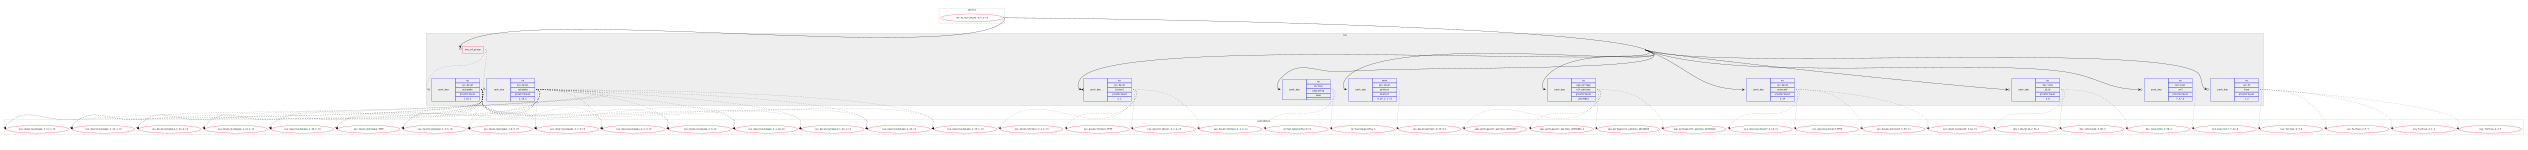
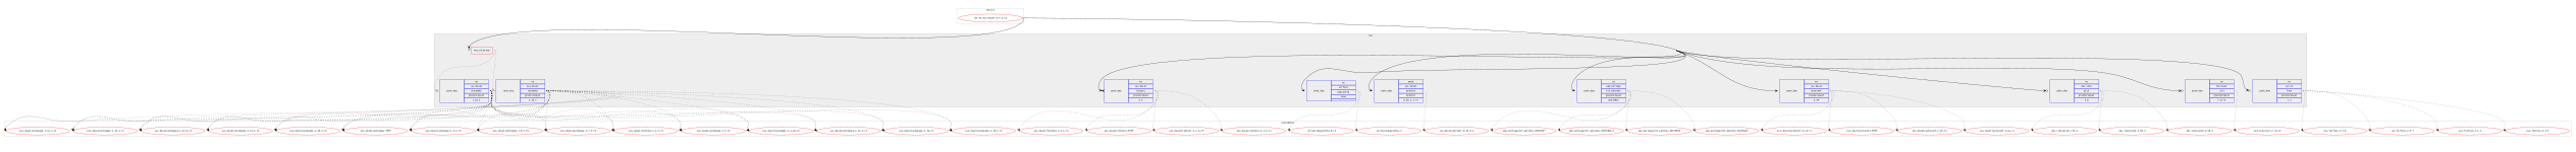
  digraph {
    compound=true
    concentrate=true
    fontname="JetBrains Mono"
    fontsize=10
    newrank=true
    rankdir=TB
    ranksep=1.5
    node [color=red fontname="JetBrains Mono" fontsize=10]
    edge [arrowhead=vee fontname="JetBrains Mono" headport=w style=dotted tailport=e weight=100]
    n1 [label="net-fs/curlftpfs-0.9.2-r3" width=4]
    n2 [color=blue label=<<TABLE BORDER="0" CELLBORDER="1" CELLSPACING="0" CELLPADDING="4" WIDTH="220"><TR><TD ROWSPAN="6" CELLPADDING="30">pack_dep</TD></TR><TR><TD WIDTH="110">no</TD></TR><TR><TD>sys-devel</TD></TR><TR><TD>automake</TD></TR><TR><TD>greaterequal</TD></TR><TR><TD>1.16.1</TD></TR></TABLE>> shape=none]
    n3 [color=blue label=<<TABLE BORDER="0" CELLBORDER="1" CELLSPACING="0" CELLPADDING="4" WIDTH="220"><TR><TD ROWSPAN="6" CELLPADDING="30">pack_dep</TD></TR><TR><TD WIDTH="110">no</TD></TR><TR><TD>sys-devel</TD></TR><TR><TD>automake</TD></TR><TR><TD>greaterequal</TD></TR><TR><TD>1.15.1</TD></TR></TABLE>> shape=none]
    n4 [label=<<TABLE BORDER="0" CELLBORDER="1" CELLSPACING="0" CELLPADDING="4"><TR><TD CELLPADDING="10">any_of_group</TD></TR></TABLE>> shape=none]
    n5 [color=blue label=<<TABLE BORDER="0" CELLBORDER="1" CELLSPACING="0" CELLPADDING="4" WIDTH="220"><TR><TD ROWSPAN="6" CELLPADDING="30">pack_dep</TD></TR><TR><TD WIDTH="110">no</TD></TR><TR><TD>app-portage</TD></TR><TR><TD>elt-patches</TD></TR><TR><TD>greaterequal</TD></TR><TR><TD>20170815</TD></TR></TABLE>> shape=none]
    n6 [color=blue label=<<TABLE BORDER="0" CELLBORDER="1" CELLSPACING="0" CELLPADDING="4" WIDTH="220"><TR><TD ROWSPAN="6" CELLPADDING="30">pack_dep</TD></TR><TR><TD WIDTH="110">no</TD></TR><TR><TD>sys-devel</TD></TR><TR><TD>autoconf</TD></TR><TR><TD>greaterequal</TD></TR><TR><TD>2.69</TD></TR></TABLE>> shape=none]
    n7 [color=blue label=<<TABLE BORDER="0" CELLBORDER="1" CELLSPACING="0" CELLPADDING="4" WIDTH="220"><TR><TD ROWSPAN="6" CELLPADDING="30">pack_dep</TD></TR><TR><TD WIDTH="110">no</TD></TR><TR><TD>sys-devel</TD></TR><TR><TD>libtool</TD></TR><TR><TD>greaterequal</TD></TR><TR><TD>2.4</TD></TR></TABLE>> shape=none]
    n8 [color=blue label=<<TABLE BORDER="0" CELLBORDER="1" CELLSPACING="0" CELLPADDING="4" WIDTH="220"><TR><TD ROWSPAN="6" CELLPADDING="30">pack_dep</TD></TR><TR><TD WIDTH="110">no</TD></TR><TR><TD>virtual</TD></TR><TR><TD>pkgconfig</TD></TR><TR><TD>none</TD></TR><TR><TD></TD></TR></TABLE>> shape=none]
    n9 [color=blue label=<<TABLE BORDER="0" CELLBORDER="1" CELLSPACING="0" CELLPADDING="4" WIDTH="220"><TR><TD ROWSPAN="6" CELLPADDING="30">pack_dep</TD></TR><TR><TD WIDTH="110">weak</TD></TR><TR><TD>sys-devel</TD></TR><TR><TD>gettext</TD></TR><TR><TD>smaller</TD></TR><TR><TD>0.18.1.1-r3</TD></TR></TABLE>> shape=none]
    n10 [color=blue label=<<TABLE BORDER="0" CELLBORDER="1" CELLSPACING="0" CELLPADDING="4" WIDTH="220"><TR><TD ROWSPAN="6" CELLPADDING="30">pack_dep</TD></TR><TR><TD WIDTH="110">no</TD></TR><TR><TD>dev-libs</TD></TR><TR><TD>glib</TD></TR><TR><TD>greaterequal</TD></TR><TR><TD>2.0</TD></TR></TABLE>> shape=none]
    n11 [color=blue label=<<TABLE BORDER="0" CELLBORDER="1" CELLSPACING="0" CELLPADDING="4" WIDTH="220"><TR><TD ROWSPAN="6" CELLPADDING="30">pack_dep</TD></TR><TR><TD WIDTH="110">no</TD></TR><TR><TD>net-misc</TD></TR><TR><TD>curl</TD></TR><TR><TD>greaterequal</TD></TR><TR><TD>7.17.0</TD></TR></TABLE>> shape=none]
    n12 [color=blue label=<<TABLE BORDER="0" CELLBORDER="1" CELLSPACING="0" CELLPADDING="4" WIDTH="220"><TR><TD ROWSPAN="6" CELLPADDING="30">pack_dep</TD></TR><TR><TD WIDTH="110">no</TD></TR><TR><TD>sys-fs</TD></TR><TR><TD>fuse</TD></TR><TR><TD>greaterequal</TD></TR><TR><TD>2.2</TD></TR></TABLE>> shape=none]
    n13 [label="sys-devel/automake-1.10.3-r3" width=4]
    n14 [label="sys-devel/automake-1.11.6-r3" width=4]
    n15 [label="sys-devel/automake-1.12.6-r2" width=4]
    n16 [label="sys-devel/automake-1.13.4-r2" width=4]
    n17 [label="sys-devel/automake-1.14.1-r2" width=4]
    n18 [label="sys-devel/automake-1.15.1-r2" width=4]
    n19 [label="sys-devel/automake-1.16-r2" width=4]
    n20 [label="sys-devel/automake-1.16.1-r1" width=4]
    n21 [label="sys-devel/automake-1.4_p6-r2" width=4]
    n22 [label="sys-devel/automake-1.5-r2" width=4]
-   n23 [label="sys-devel/automake-1.6.3-r2" width=4]
+   n23 [label="sys-devel/libtool-1.6.3-r2" width=4]
    n24 [label="sys-devel/automake-1.7.9-r3" width=4]
    n25 [label="sys-devel/automake-1.8.5-r5" width=4]
    n26 [label="sys-devel/automake-1.9.6-r5" width=4]
    n27 [label="sys-devel/automake-9999" width=4]
    n28 [label="app-portage/elt-patches-20170317" width=4]
    n29 [label="app-portage/elt-patches-20170422" width=4]
    n30 [label="app-portage/elt-patches-20170815" width=4]
    n31 [label="app-portage/elt-patches-20170826.1" width=4]
    n32 [label="sys-devel/autoconf-2.13-r1" width=4]
    n33 [label="sys-devel/autoconf-2.64-r1" width=4]
    n34 [label="sys-devel/autoconf-2.69-r4" width=4]
    n35 [label="sys-devel/autoconf-9999" width=4]
    n36 [label="sys-devel/libtool-2.4.6-r3" width=4]
    n37 [label="sys-devel/libtool-2.4.6-r4" width=4]
    n38 [label="sys-devel/libtool-2.4.6-r5" width=4]
    n39 [label="sys-devel/libtool-9999" width=4]
    n40 [label="virtual/pkgconfig-0-r1" width=4]
    n41 [label="virtual/pkgconfig-1" width=4]
    n42 [label="sys-devel/gettext-0.19.8.1" width=4]
    n43 [label="dev-libs/glib-2.56.4" width=4]
    n44 [label="dev-libs/glib-2.58.2" width=4]
    n45 [label="dev-libs/glib-2.58.3" width=4]
    n46 [label="net-misc/curl-7.64.0" width=4]
    n47 [label="sys-fs/fuse-2.9.7" width=4]
    n48 [label="sys-fs/fuse-2.9.8" width=4]
    n49 [label="sys-fs/fuse-2.3.9" width=4]
    n50 [label="sys-fs/fuse-3.4.1" width=4]
    subgraph cluster_1 {
      color=gray
      label=<<i>ebuild</i>>
      rank=same
      n1
    }
    subgraph cluster_2 {
      color=gray
      label=<<i>dependencies</i>>
      subgraph cluster_3 {
        color=gray
        fillcolor="#eeeeee"
        label=<<i>compile</i>>
        style=filled
        subgraph sub_4 {
          color=gray
          fillcolor="#eeeeee"
          label=<<i>compile</i>>
          style=filled
          n4
          subgraph sub_5 {
            color=gray
            fillcolor="#eeeeee"
            label=<<i>compile</i>>
            style=filled
            n2
          }
          subgraph sub_6 {
            color=gray
            fillcolor="#eeeeee"
            label=<<i>compile</i>>
            style=filled
            n3
          }
        }
        subgraph sub_7 {
          color=gray
          fillcolor="#eeeeee"
          label=<<i>compile</i>>
          style=filled
          n5
        }
        subgraph sub_8 {
          color=gray
          fillcolor="#eeeeee"
          label=<<i>compile</i>>
          style=filled
          n6
        }
        subgraph sub_9 {
          color=gray
          fillcolor="#eeeeee"
          label=<<i>compile</i>>
          style=filled
          n7
        }
        subgraph sub_10 {
          color=gray
          fillcolor="#eeeeee"
          label=<<i>compile</i>>
          style=filled
          n8
        }
        subgraph sub_11 {
          color=gray
          fillcolor="#eeeeee"
          label=<<i>compile</i>>
          style=filled
          n9
        }
      }
      subgraph cluster_12 {
        color=gray
        fillcolor="#eeeeee"
        label=<<i>compile and run</i>>
        style=filled
        subgraph sub_13 {
          color=gray
          fillcolor="#eeeeee"
          label=<<i>compile and run</i>>
          style=filled
          n10
        }
        subgraph sub_14 {
          color=gray
          fillcolor="#eeeeee"
          label=<<i>compile and run</i>>
          style=filled
          n11
        }
        subgraph sub_15 {
          color=gray
          fillcolor="#eeeeee"
          label=<<i>compile and run</i>>
          style=filled
          n12
        }
      }
      subgraph cluster_16 {
        color=gray
        fillcolor="#eeeeee"
        label=<<i>run</i>>
        style=filled
      }
    }
    subgraph cluster_17 {
      color=gray
      label=<<i>candidates</i>>
      rank=same
      subgraph sub_18 {
        color=black
        label=<<i>candidates</i>>
        nodesep=1
        rank=same
        n13
        n14
        n15
        n16
        n17
        n18
        n19
        n20
        n21
        n22
        n23
        n24
        n25
        n26
        n27
      }
      subgraph sub_19 {
        color=black
        label=<<i>candidates</i>>
        nodesep=1
        rank=same
        n13
        n14
        n15
        n16
        n17
        n18
        n19
        n20
        n21
        n22
        n23
        n24
        n25
        n26
        n27
      }
      subgraph sub_20 {
        color=black
        label=<<i>candidates</i>>
        nodesep=1
        rank=same
        n28
        n29
        n30
        n31
      }
      subgraph sub_21 {
        color=black
        label=<<i>candidates</i>>
        nodesep=1
        rank=same
        n32
        n33
        n34
        n35
      }
      subgraph sub_22 {
        color=black
        label=<<i>candidates</i>>
        nodesep=1
        rank=same
        n36
        n37
        n38
        n39
      }
      subgraph sub_23 {
        color=black
        label=<<i>candidates</i>>
        nodesep=1
        rank=same
        n40
        n41
      }
      subgraph sub_24 {
        color=black
        label=<<i>candidates</i>>
        nodesep=1
        rank=same
        n42
      }
      subgraph sub_25 {
        color=black
        label=<<i>candidates</i>>
        nodesep=1
        rank=same
        n43
        n44
        n45
      }
      subgraph sub_26 {
        color=black
        label=<<i>candidates</i>>
        nodesep=1
        rank=same
        n46
      }
      subgraph sub_27 {
        color=black
        label=<<i>candidates</i>>
        nodesep=1
        rank=same
        n47
        n48
        n49
        n50
      }
    }
    n1 -> n4 [arrowhead=odotvee style=solid weight=20]
    n1 -> n5 [style=solid weight=20]
    n1 -> n6 [style=solid weight=20]
    n1 -> n7 [style=solid weight=20]
    n1 -> n8 [style=solid weight=20]
    n1 -> n9 [style=solid weight=20]
    n1 -> n10 [arrowhead=odotvee style=solid weight=20]
    n1 -> n11 [arrowhead=odotvee style=solid weight=20]
    n1 -> n12 [arrowhead=odotvee style=solid weight=20]
    n2 -> n13
    n2 -> n14
    n2 -> n15
    n2 -> n16
    n2 -> n17
    n2 -> n18
    n2 -> n19
    n2 -> n20
    n2 -> n21
    n2 -> n22
    n2 -> n23
    n2 -> n24
    n2 -> n25
    n2 -> n26
    n2 -> n27
    n3 -> n13
    n3 -> n14
    n3 -> n15
    n3 -> n16
    n3 -> n17
    n3 -> n18
    n3 -> n19
    n3 -> n20
    n3 -> n21
    n3 -> n22
    n3 -> n23
    n3 -> n24
    n3 -> n25
    n3 -> n26
    n3 -> n27
    n4 -> n2 [arrowhead=oinv weight=20]
    n4 -> n3 [arrowhead=oinv weight=20]
    n5 -> n28
    n5 -> n29
    n5 -> n30
    n5 -> n31
    n6 -> n32
    n6 -> n33
    n6 -> n34
    n6 -> n35
    n7 -> n36
    n7 -> n37
    n7 -> n38
    n7 -> n39
    n8 -> n40
    n8 -> n41
    n9 -> n42
    n10 -> n43
    n10 -> n44
    n10 -> n45
    n11 -> n46
    n12 -> n47
    n12 -> n48
    n12 -> n49
    n12 -> n50
  }
